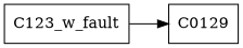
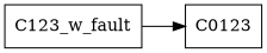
  digraph {
    rankdir=LR
    splines=true
    node [shape=box]
-   n1 [label=C0129]
+   n1 [label=C0123]
    n2 [label=C123_w_fault]
    n2 -> n1
  }
